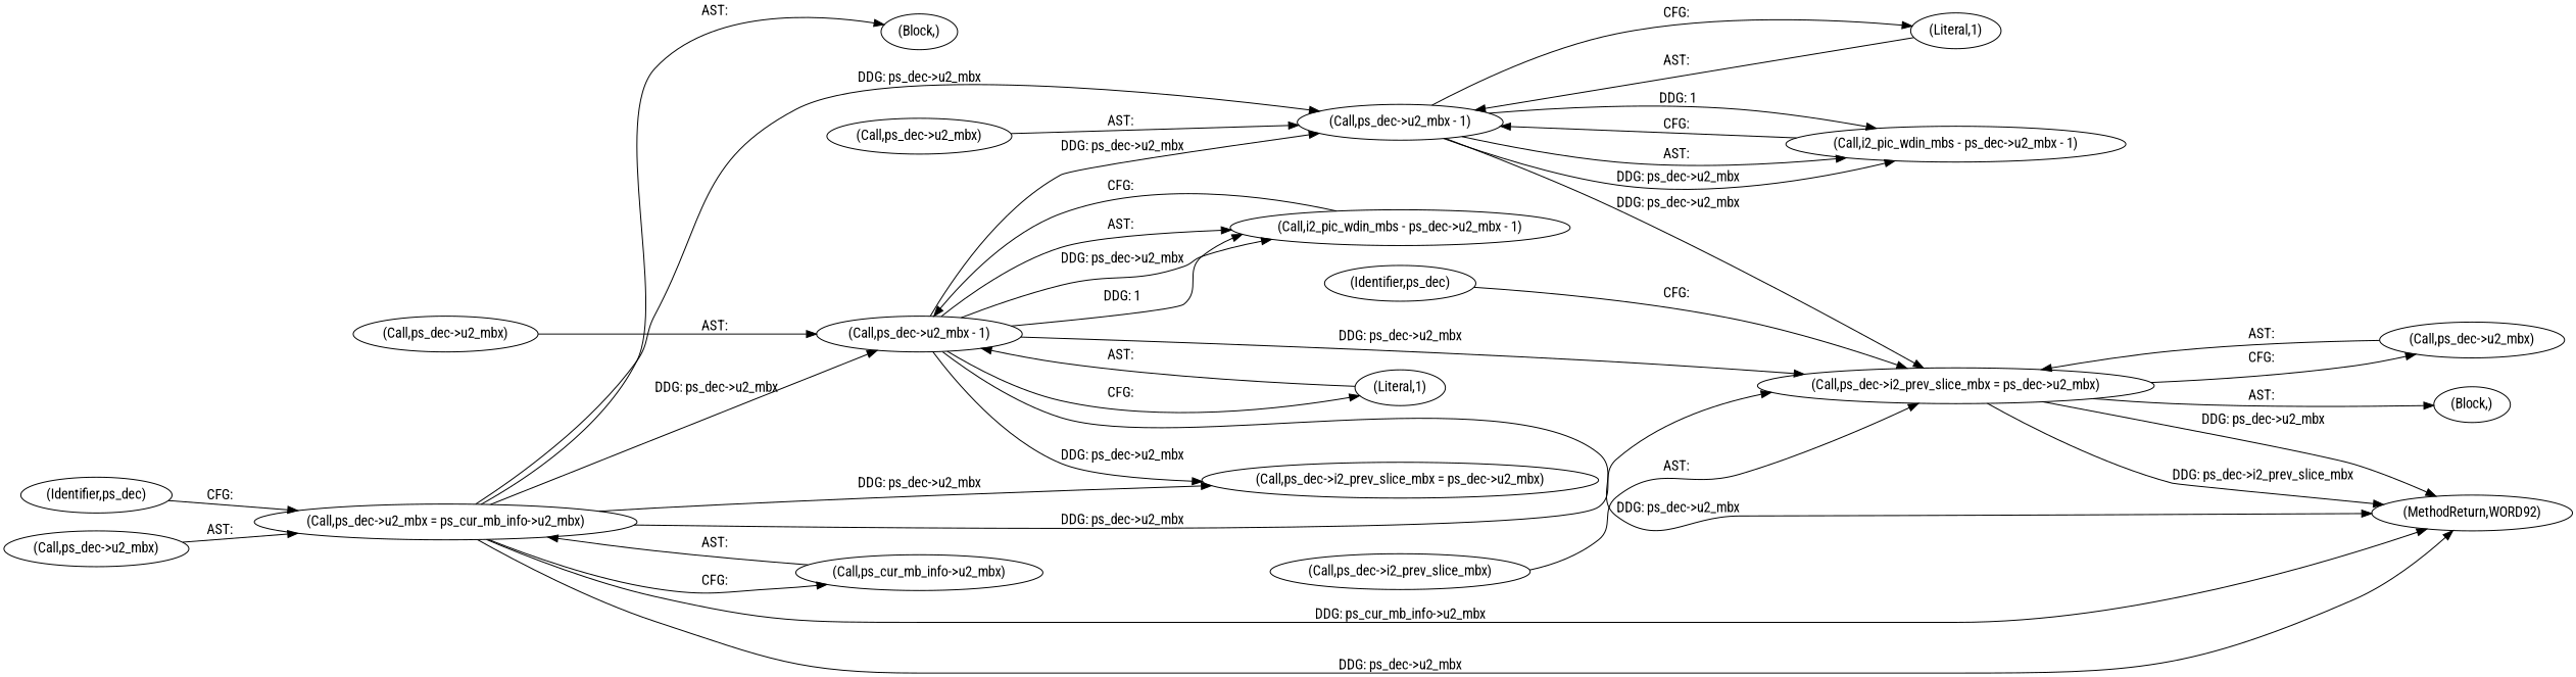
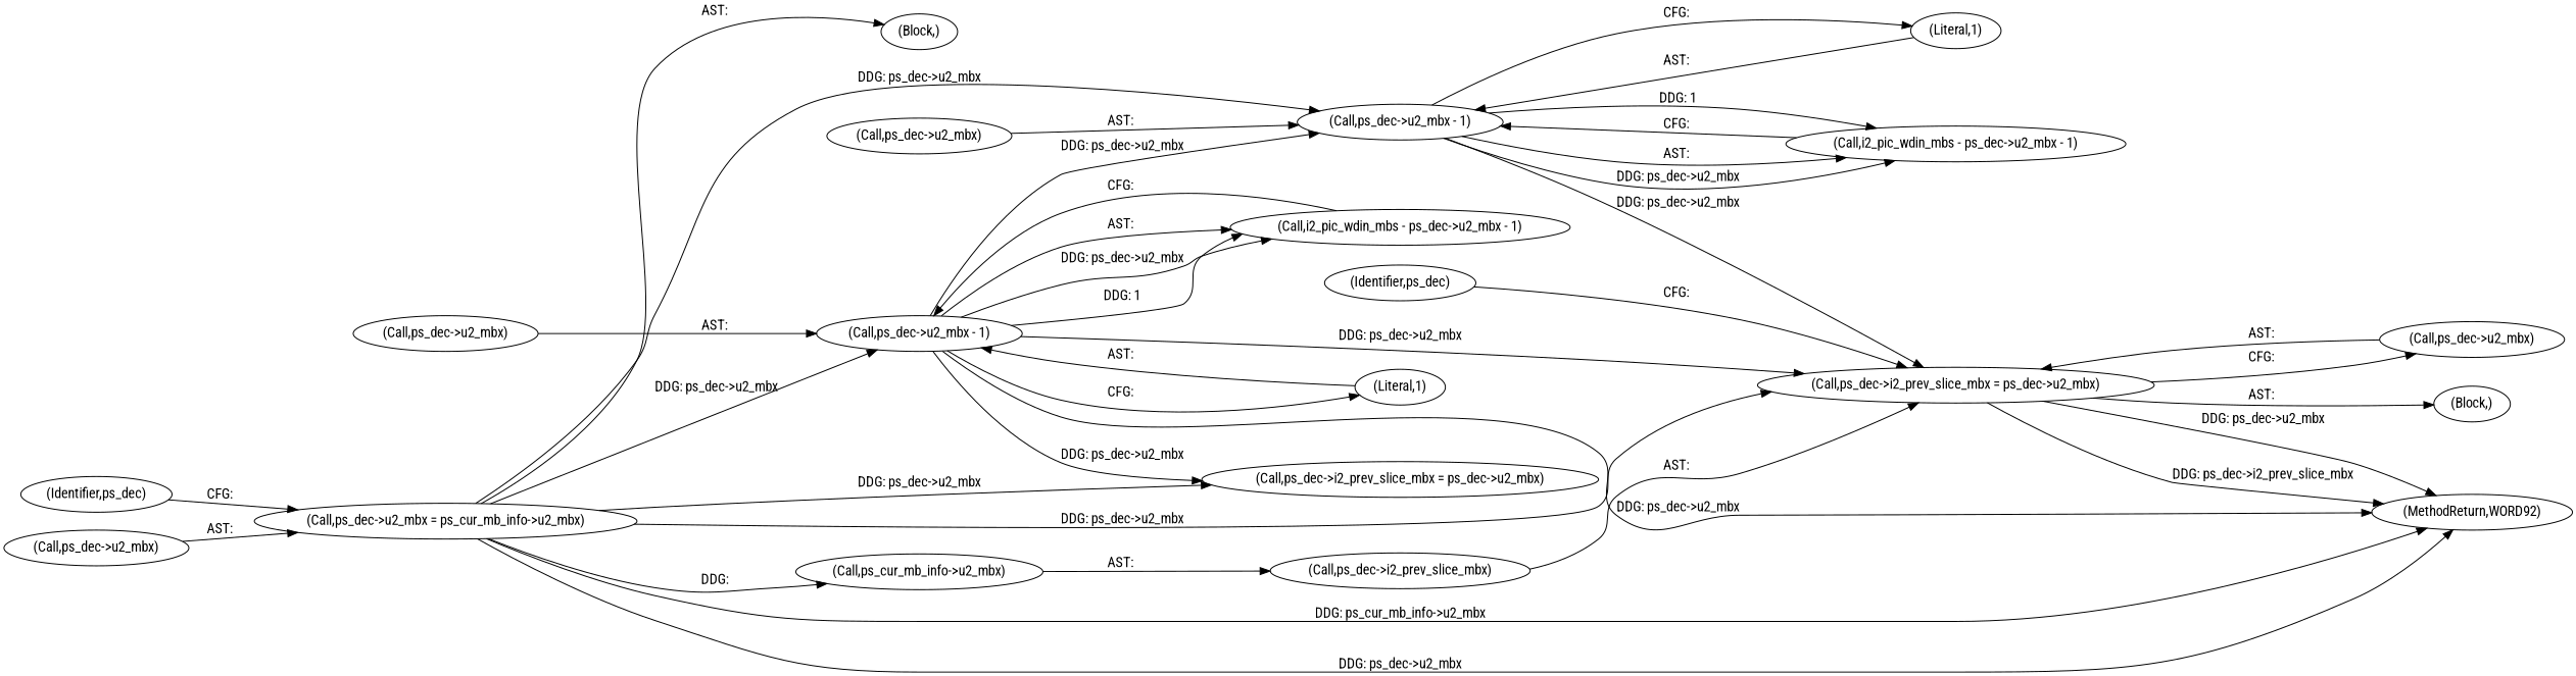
  digraph {
    fontname="Roboto Condensed"
    rankdir=LR
    node [fontname="Roboto Condensed"]
    edge [fontname="Roboto Condensed"]
    n1 [label="(Call,ps_dec->i2_prev_slice_mbx = ps_dec->u2_mbx)"]
    n2 [label="(Block,)"]
    n3 [label="(Call,ps_dec->u2_mbx)"]
    n4 [label="(MethodReturn,WORD92)"]
    n5 [label="(Call,ps_dec->u2_mbx - 1)"]
    n6 [label="(Literal,1)"]
    n7 [label="(Call,i2_pic_wdin_mbs - ps_dec->u2_mbx - 1)"]
    n8 [label="(Call,ps_dec->u2_mbx - 1)"]
    n9 [label="(Call,i2_pic_wdin_mbs - ps_dec->u2_mbx - 1)"]
    n10 [label="(Call,ps_dec->i2_prev_slice_mbx = ps_dec->u2_mbx)"]
    n11 [label="(Literal,1)"]
    n12 [label="(Call,ps_dec->u2_mbx = ps_cur_mb_info->u2_mbx)"]
    n13 [label="(Block,)"]
    n14 [label="(Call,ps_cur_mb_info->u2_mbx)"]
    n15 [label="(Identifier,ps_dec)"]
    n16 [label="(Call,ps_dec->i2_prev_slice_mbx)"]
    n17 [label="(Identifier,ps_dec)"]
    n18 [label="(Call,ps_dec->u2_mbx)"]
    n19 [label="(Call,ps_dec->u2_mbx)"]
    n20 [label="(Call,ps_dec->u2_mbx)"]
    n1 -> n2 [label="AST: "]
    n1 -> n3 [label="CFG: "]
    n1 -> n4 [label="DDG: ps_dec->u2_mbx"]
    n1 -> n4 [label="DDG: ps_dec->i2_prev_slice_mbx"]
    n3 -> n1 [label="AST: "]
    n5 -> n1 [label="DDG: ps_dec->u2_mbx"]
    n5 -> n6 [label="CFG: "]
    n5 -> n7 [label="AST: "]
    n5 -> n7 [label="DDG: ps_dec->u2_mbx"]
    n5 -> n7 [label="DDG: 1"]
    n6 -> n5 [label="AST: "]
    n7 -> n5 [label="CFG: "]
    n8 -> n1 [label="DDG: ps_dec->u2_mbx"]
    n8 -> n4 [label="DDG: ps_dec->u2_mbx"]
    n8 -> n5 [label="DDG: ps_dec->u2_mbx"]
    n8 -> n9 [label="AST: "]
    n8 -> n9 [label="DDG: ps_dec->u2_mbx"]
    n8 -> n9 [label="DDG: 1"]
    n8 -> n10 [label="DDG: ps_dec->u2_mbx"]
    n8 -> n11 [label="CFG: "]
    n9 -> n8 [label="CFG: "]
    n11 -> n8 [label="AST: "]
    n12 -> n1 [label="DDG: ps_dec->u2_mbx"]
    n12 -> n4 [label="DDG: ps_cur_mb_info->u2_mbx"]
    n12 -> n4 [label="DDG: ps_dec->u2_mbx"]
    n12 -> n5 [label="DDG: ps_dec->u2_mbx"]
    n12 -> n8 [label="DDG: ps_dec->u2_mbx"]
    n12 -> n10 [label="DDG: ps_dec->u2_mbx"]
    n12 -> n13 [label="AST: "]
-   n12 -> n14 [label="CFG: "]
-   n14 -> n12 [label="AST: "]
+   n12 -> n14 [label="DDG: "]
+   n14 -> n16 [label="AST: "]
    n15 -> n1 [label="CFG: "]
    n16 -> n1 [label="AST: "]
    n17 -> n12 [label="CFG: "]
    n18 -> n5 [label="AST: "]
    n19 -> n12 [label="AST: "]
    n20 -> n8 [label="AST: "]
  }
